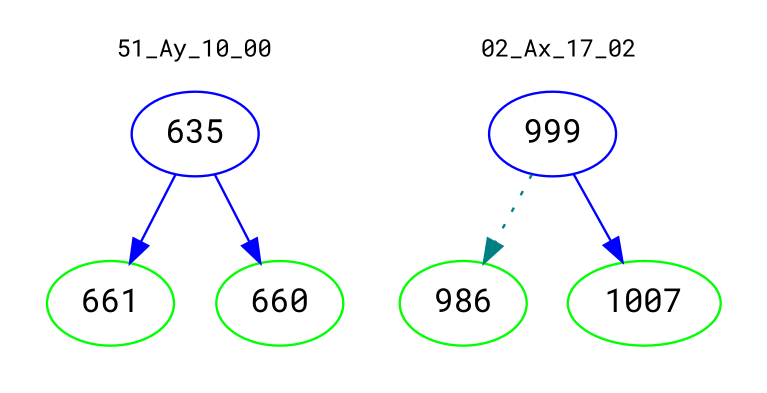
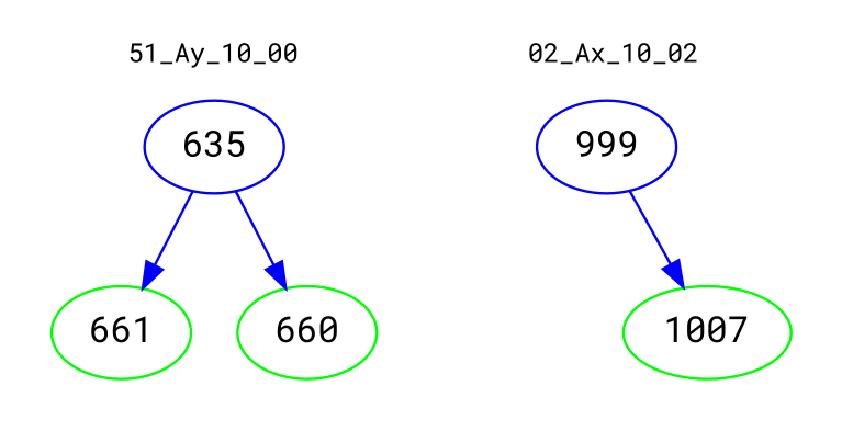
  digraph {
    fontname="Roboto Mono"
    node [color=green fontname="Roboto Mono"]
    edge [color=blue fontname="Roboto Mono" style=solid]
    n1 [color=blue label=635]
    n2 [label=661]
    n3 [label=660]
    n4 [color=blue label=999]
-   n5 [label=986]
    n6 [label=1007]
    subgraph cluster_1 {
      color=white
      fontsize=10
      label="51_Ay_10_00"
      n1
      n2
      n3
    }
    subgraph cluster_2 {
      color=white
      fontsize=10
-     label="02_Ax_17_02"
+     label="02_Ax_10_02"
      n4
-     n5
      n6
    }
    n1 -> n2
    n1 -> n3
-   n4 -> n5 [color=teal style=dotted]
    n4 -> n6
  }
